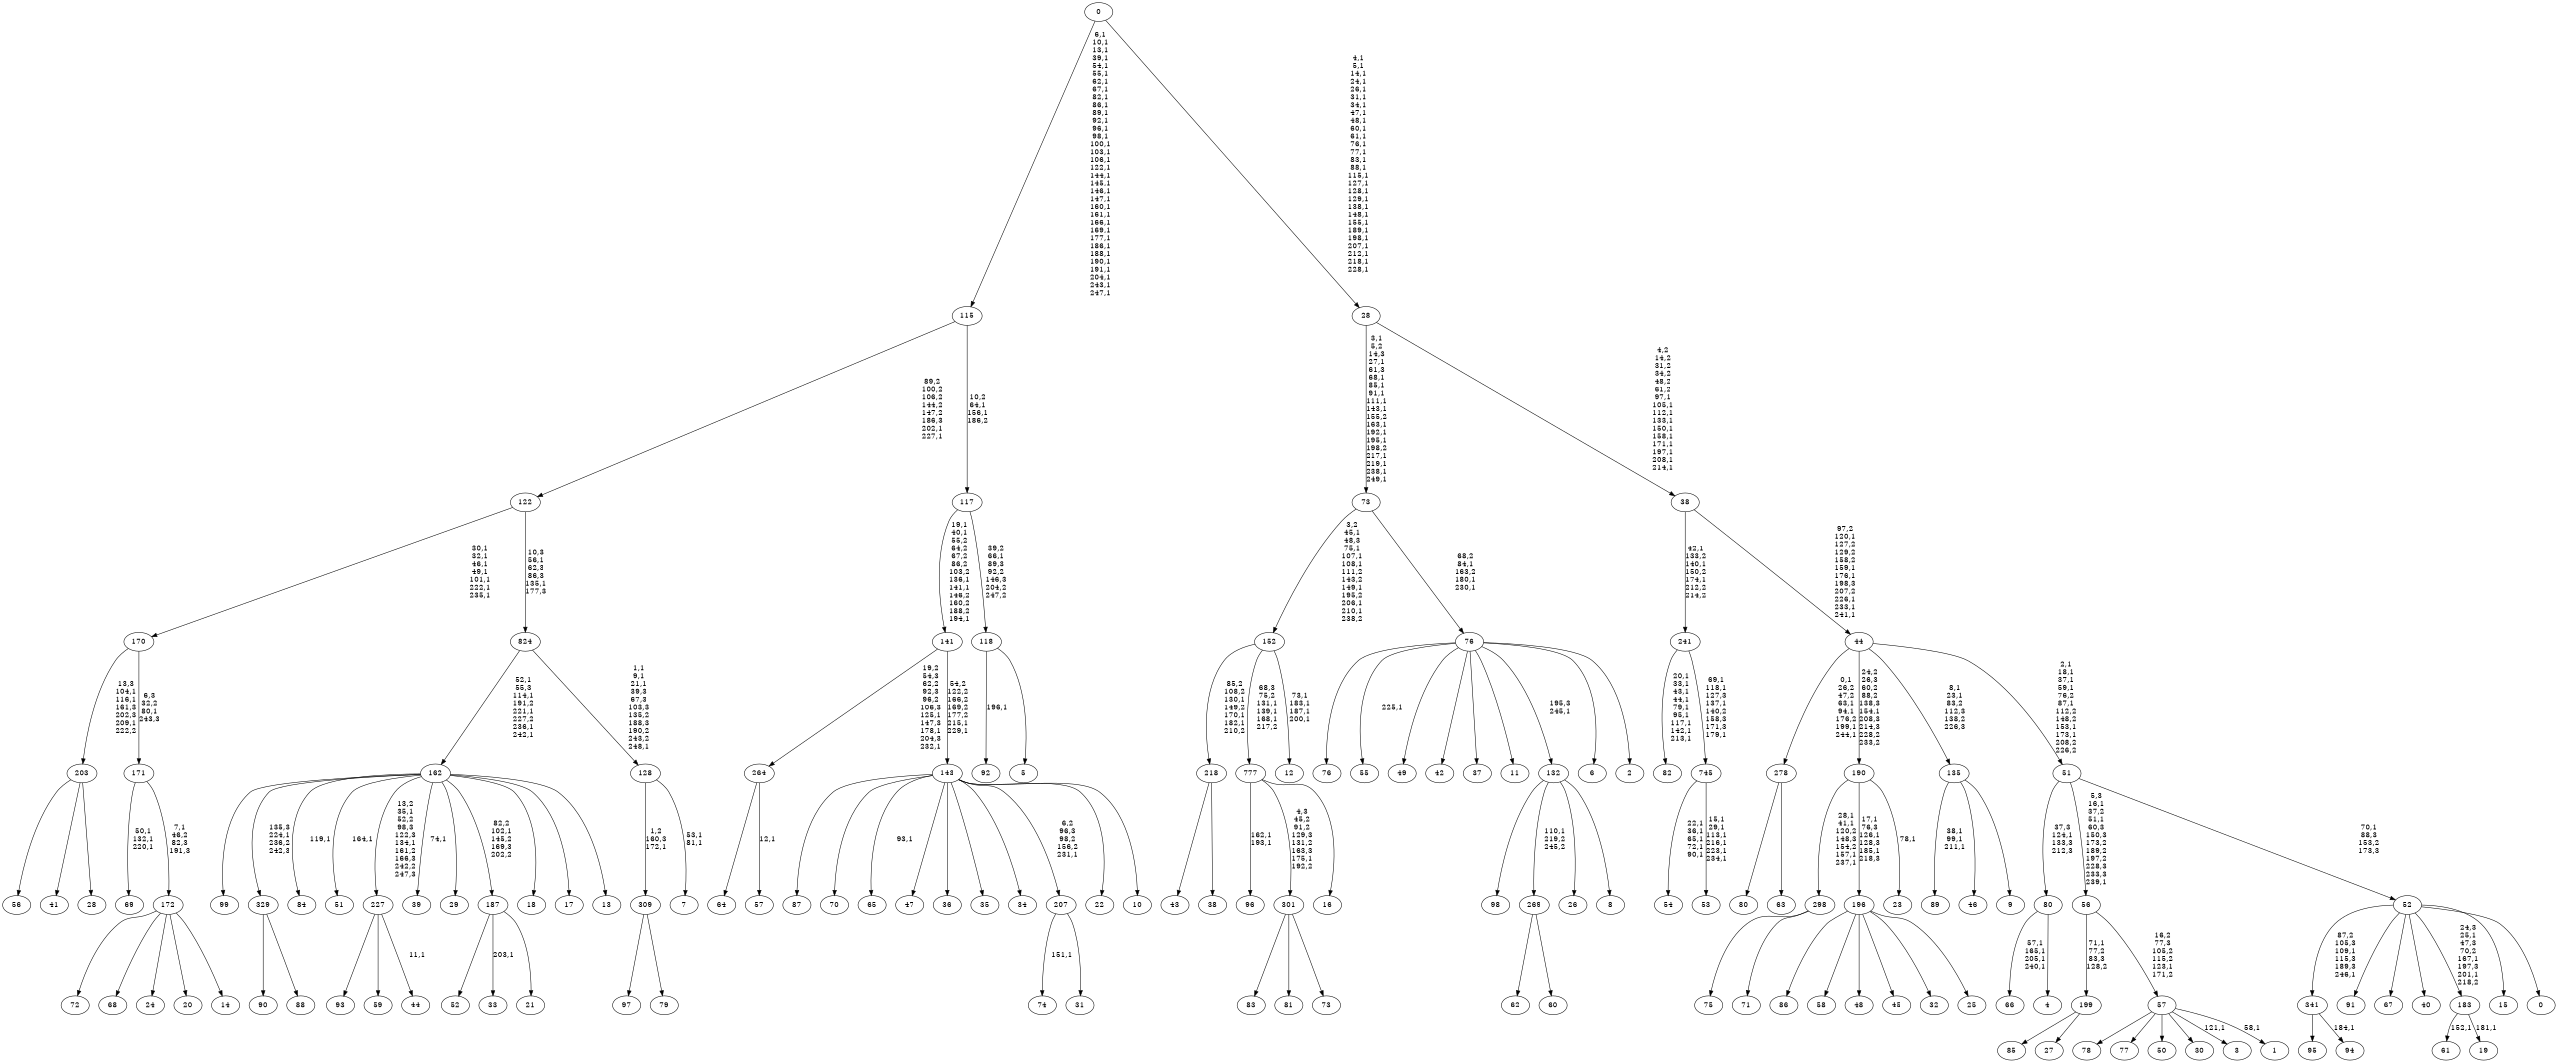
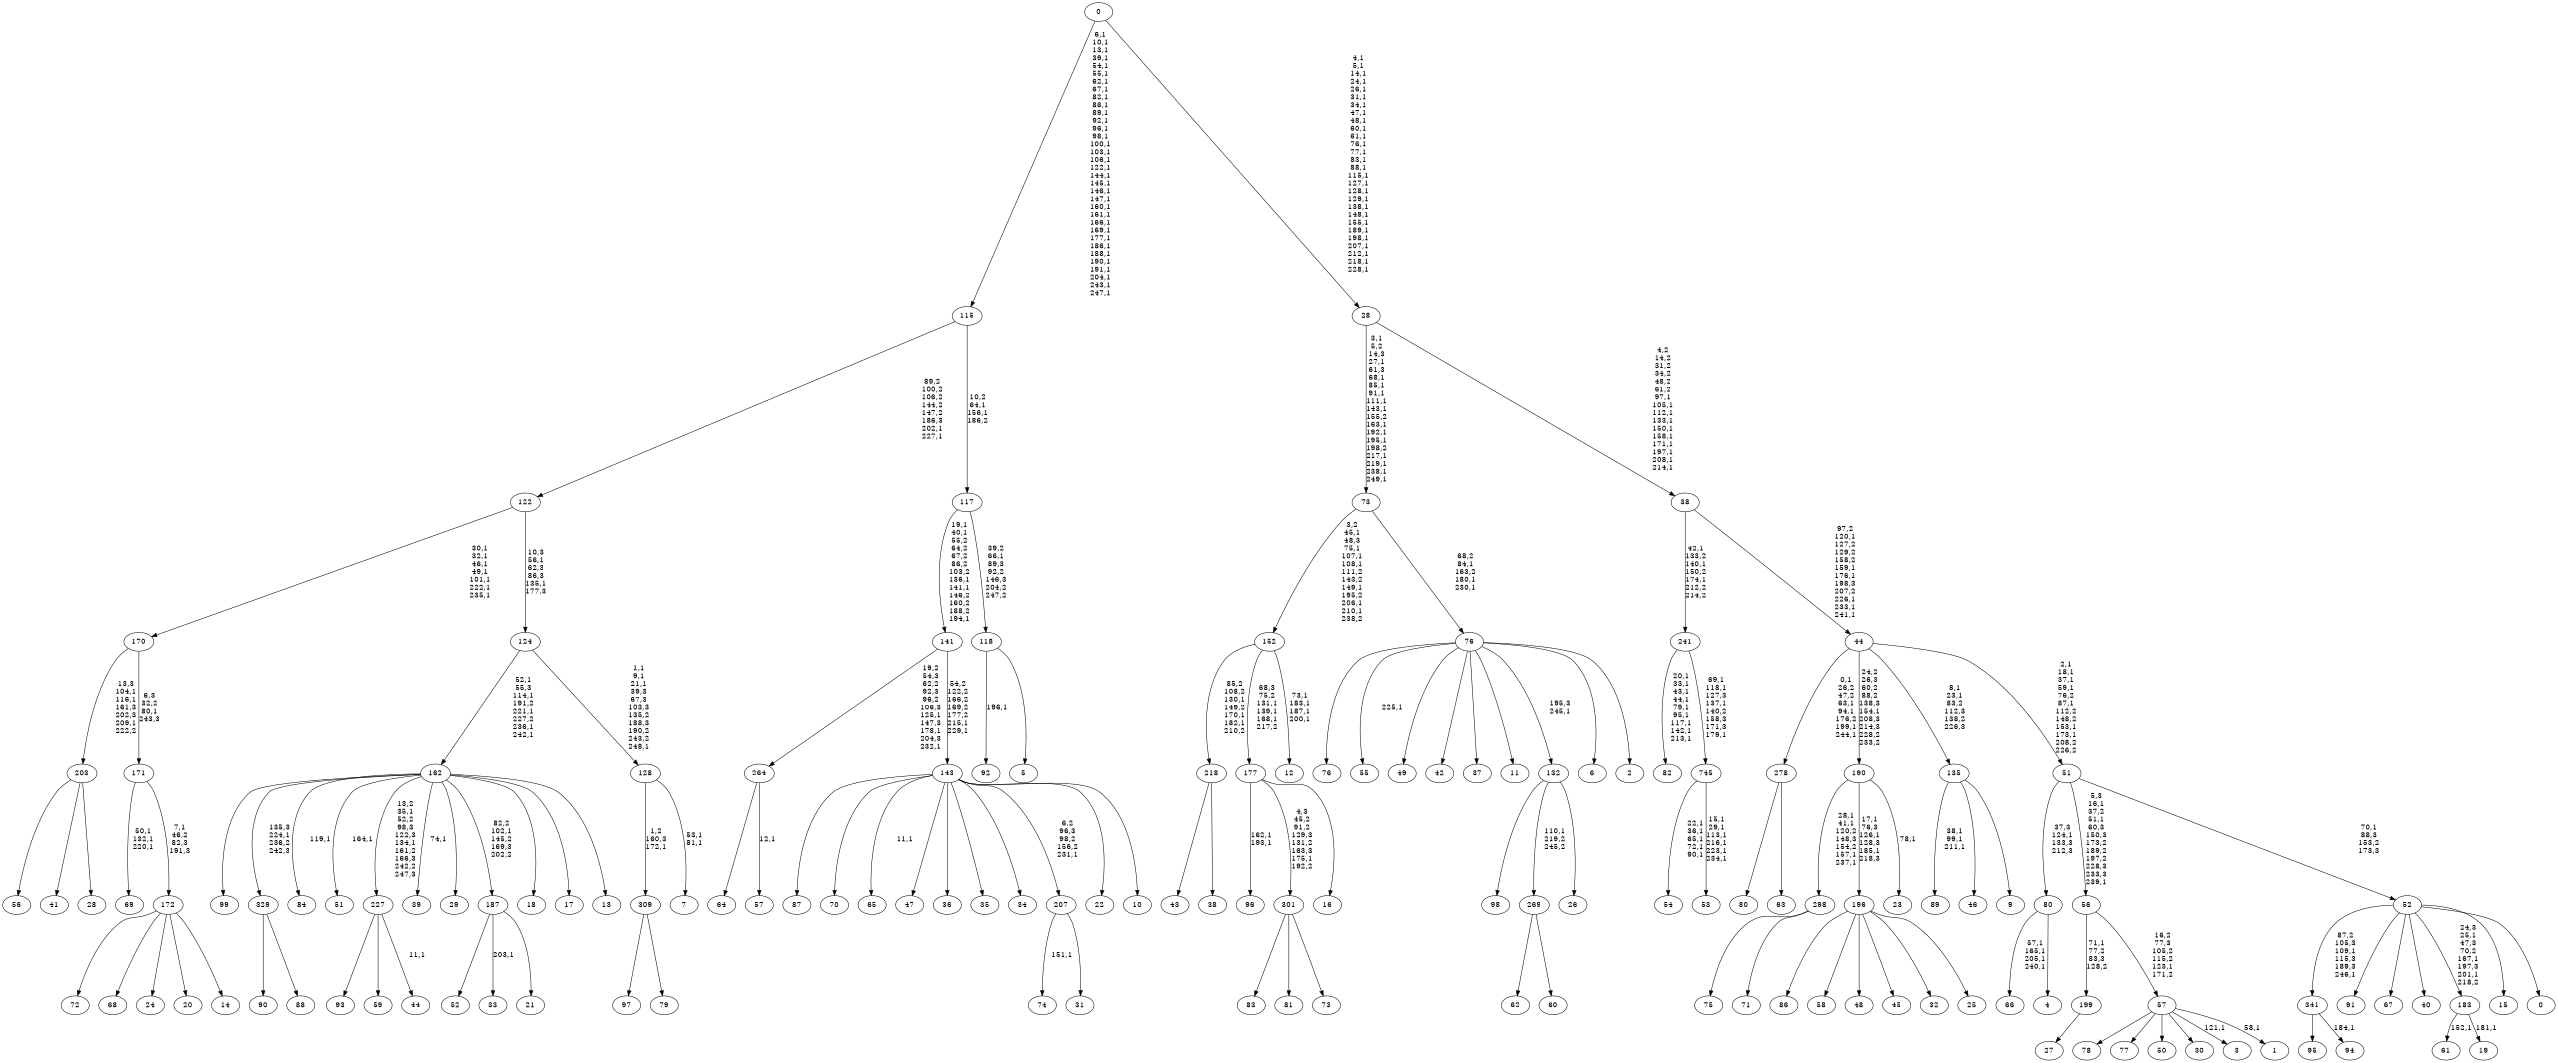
  digraph {
    n1 [label=99]
    n2 [label=98]
    n3 [label=97]
    n4 [label=96]
    n5 [label=95]
    n6 [label=94]
    341
    n8 [label=93]
    n9 [label=92]
    n10 [label=91]
    n11 [label=90]
    n12 [label=89]
    n13 [label=88]
    329
    n15 [label=87]
    n16 [label=86]
-   n17 [label=85]
    n18 [label=84]
    n19 [label=83]
    n20 [label=82]
    n21 [label=81]
    n22 [label=80]
    n23 [label=79]
    309
    n25 [label=78]
    n26 [label=77]
    n27 [label=76]
    n28 [label=75]
    n29 [label=74]
    n30 [label=73]
    301
    n32 [label=72]
    n33 [label=71]
    298
    n35 [label=70]
    n36 [label=69]
    n37 [label=68]
    n38 [label=67]
    n39 [label=66]
    n40 [label=65]
    n41 [label=64]
    n42 [label=63]
    278
    n44 [label=62]
    n45 [label=61]
    n46 [label=60]
    269
    n48 [label=59]
    n49 [label=58]
    n50 [label=57]
    264
    n52 [label=56]
    n53 [label=55]
    n54 [label=54]
    n55 [label=53]
    n56 [label=745]
    241
    n58 [label=52]
    n59 [label=51]
    n60 [label=50]
    n61 [label=49]
    n62 [label=48]
    n63 [label=47]
    n64 [label=46]
    n65 [label=45]
    n66 [label=44]
    227
    n68 [label=43]
    n69 [label=42]
    n70 [label=41]
    n71 [label=40]
    n72 [label=39]
    n73 [label=38]
    218
    n75 [label=37]
    n76 [label=36]
    n77 [label=35]
    n78 [label=34]
    n79 [label=33]
    n80 [label=32]
    n81 [label=31]
    207
    n83 [label=30]
    n84 [label=29]
    n85 [label=28]
    203
    n87 [label=27]
    199
    n89 [label=26]
    n90 [label=25]
    196
    n92 [label=24]
    n93 [label=23]
    190
    n95 [label=22]
    n96 [label=21]
    187
    n98 [label=20]
    n99 [label=19]
    183
    n101 [label=18]
    n102 [label=17]
    n103 [label=16]
-   177 [label=777]
+   177
    n105 [label=15]
    n106 [label=14]
    172
    171
    170
    n110 [label=13]
    162
    n112 [label=12]
    152
    n114 [label=11]
    n115 [label=10]
    143
    141
    n118 [label=9]
    135
-   n120 [label=8]
    132
    n122 [label=7]
    128
-   124 [label=824]
+   124
    122
    n126 [label=6]
    n127 [label=5]
    118
    117
    115
    n131 [label=4]
    80
    n133 [label=3]
    n134 [label=2]
    76
    73
    n137 [label=1]
    57
    56
    n140 [label=0]
    52
    51
    44
    38
    28
    0
    341 -> n5
    341 -> n6 [label="184,1"]
    329 -> n11
    329 -> n13
    309 -> n3
    309 -> n23
    301 -> n19
    301 -> n21
    301 -> n30
    298 -> n28
    298 -> n33
    278 -> n22
    278 -> n42
    269 -> n44
    269 -> n46
    264 -> n41
    264 -> n50 [label="12,1"]
    n56 -> n54 [label="22,1\n36,1\n65,1\n72,1\n90,1"]
    n56 -> n55 [label="15,1\n29,1\n113,1\n216,1\n223,1\n234,1"]
    241 -> n20 [label="20,1\n33,1\n43,1\n44,1\n79,1\n95,1\n117,1\n142,1\n213,1"]
    241 -> n56 [label="69,1\n118,1\n127,3\n137,1\n140,2\n158,3\n171,3\n179,1"]
    227 -> n8
    227 -> n48
    227 -> n66 [label="11,1"]
    218 -> n68
    218 -> n73
    207 -> n29 [label="151,1"]
    207 -> n81
    203 -> n52
    203 -> n70
    203 -> n85
-   199 -> n17
    199 -> n87
    196 -> n16
    196 -> n49
    196 -> n62
    196 -> n65
    196 -> n80
    196 -> n90
    190 -> 298 [label="28,1\n41,1\n120,2\n148,3\n154,2\n157,1\n237,1"]
    190 -> 196 [label="17,1\n76,3\n126,1\n128,3\n185,1\n218,3"]
    190 -> n93 [label="78,1"]
    187 -> n58
    187 -> n79 [label="203,1"]
    187 -> n96
    183 -> n45 [label="152,1"]
    183 -> n99 [label="181,1"]
    177 -> n4 [label="162,1\n193,1"]
    177 -> 301 [label="4,3\n45,2\n91,2\n129,3\n131,2\n163,3\n175,1\n192,2"]
    177 -> n103
    172 -> n32
    172 -> n37
    172 -> n92
    172 -> n98
    172 -> n106
    171 -> n36 [label="50,1\n132,1\n220,1"]
    171 -> 172 [label="7,1\n46,2\n82,3\n191,3"]
    170 -> 203 [label="13,3\n104,1\n116,1\n161,3\n202,3\n209,1\n222,2"]
    170 -> 171 [label="6,3\n32,2\n80,1\n243,3"]
    162 -> n1
    162 -> 329 [label="135,3\n224,1\n236,2\n242,3"]
    162 -> n18 [label="119,1"]
    162 -> n59 [label="164,1"]
    162 -> 227 [label="13,2\n35,1\n52,2\n98,3\n122,3\n134,1\n161,2\n166,3\n242,2\n247,3"]
    162 -> n72 [label="74,1"]
    162 -> n84
    162 -> 187 [label="82,2\n102,1\n145,2\n169,3\n202,2"]
    162 -> n101
    162 -> n102
    162 -> n110
    152 -> 218 [label="85,2\n108,2\n130,1\n149,2\n170,1\n182,1\n210,2"]
    152 -> 177 [label="68,3\n75,2\n131,1\n139,1\n168,1\n217,2"]
    152 -> n112 [label="73,1\n183,1\n187,1\n200,1"]
    143 -> n15
    143 -> n35
-   143 -> n40 [label="93,1"]
+   143 -> n40 [label="11,1"]
    143 -> n63
    143 -> n76
    143 -> n77
    143 -> n78
    143 -> 207 [label="6,2\n96,3\n98,2\n156,2\n231,1"]
    143 -> n95
    143 -> n115
    141 -> 264 [label="19,2\n54,3\n62,2\n92,3\n96,2\n106,3\n125,1\n147,3\n178,1\n204,3\n232,1"]
    141 -> 143 [label="54,2\n122,2\n166,2\n169,2\n177,2\n215,1\n229,1"]
    135 -> n12 [label="38,1\n99,1\n211,1"]
    135 -> n64
    135 -> n118
    132 -> n2
    132 -> 269 [label="110,1\n219,2\n245,2"]
    132 -> n89
-   132 -> n120
    128 -> 309 [label="1,2\n160,3\n172,1"]
    128 -> n122 [label="53,1\n81,1"]
    124 -> 162 [label="52,1\n55,3\n114,1\n191,2\n221,1\n227,2\n236,1\n242,1"]
    124 -> 128 [label="1,1\n9,1\n21,1\n39,3\n67,3\n103,3\n135,2\n188,3\n190,2\n243,2\n248,1"]
    122 -> 170 [label="30,1\n32,1\n46,1\n49,1\n101,1\n222,1\n235,1"]
    122 -> 124 [label="10,3\n56,1\n62,3\n86,3\n135,1\n177,3"]
    118 -> n9 [label="196,1"]
    118 -> n127
    117 -> 141 [label="19,1\n40,1\n55,2\n64,2\n67,2\n86,2\n103,2\n136,1\n141,1\n146,2\n160,2\n188,2\n194,1"]
    117 -> 118 [label="39,2\n66,1\n89,3\n92,2\n146,3\n204,2\n247,2"]
    115 -> 122 [label="89,2\n100,2\n106,2\n144,2\n147,2\n186,3\n202,1\n227,1"]
    115 -> 117 [label="10,2\n64,1\n156,1\n186,2"]
    80 -> n39 [label="57,1\n165,1\n205,1\n240,1"]
    80 -> n131
    76 -> n27
    76 -> n53 [label="225,1"]
    76 -> n61
    76 -> n69
    76 -> n75
    76 -> n114
    76 -> 132 [label="195,3\n245,1"]
    76 -> n126
    76 -> n134
    73 -> 152 [label="3,2\n45,1\n48,3\n75,1\n107,1\n108,1\n111,2\n143,2\n149,1\n195,2\n206,1\n210,1\n238,2"]
    73 -> 76 [label="68,2\n84,1\n163,2\n180,1\n230,1"]
    57 -> n25
    57 -> n26
    57 -> n60
    57 -> n83
    57 -> n133 [label="121,1"]
    57 -> n137 [label="58,1"]
    56 -> 199 [label="71,1\n77,2\n83,3\n128,2"]
    56 -> 57 [label="16,2\n77,3\n105,2\n115,2\n123,1\n171,2"]
    52 -> 341 [label="87,2\n105,3\n109,1\n115,3\n189,3\n246,1"]
    52 -> n10
    52 -> n38
    52 -> n71
    52 -> 183 [label="24,3\n25,1\n47,3\n70,2\n167,1\n197,3\n201,1\n218,2"]
    52 -> n105
    52 -> n140
    51 -> 80 [label="37,3\n124,1\n133,3\n212,3"]
    51 -> 56 [label="5,3\n16,1\n37,2\n51,1\n60,3\n150,3\n173,2\n189,2\n197,2\n228,3\n233,3\n239,1"]
    51 -> 52 [label="70,1\n88,3\n153,2\n173,3"]
    44 -> 278 [label="0,1\n26,2\n47,2\n63,1\n94,1\n176,2\n199,1\n244,1"]
    44 -> 190 [label="24,2\n26,3\n60,2\n88,2\n138,3\n154,1\n208,3\n214,3\n228,2\n233,2"]
    44 -> 135 [label="8,1\n23,1\n83,2\n112,3\n138,2\n226,3"]
    44 -> 51 [label="2,1\n18,1\n37,1\n59,1\n76,2\n87,1\n112,2\n148,2\n153,1\n173,1\n208,2\n226,2"]
    38 -> 241 [label="42,1\n133,2\n140,1\n150,2\n174,1\n212,2\n214,2"]
    38 -> 44 [label="97,2\n120,1\n127,2\n129,2\n158,2\n159,1\n176,1\n198,3\n207,2\n226,1\n233,1\n241,1"]
    28 -> 73 [label="3,1\n5,2\n14,3\n27,1\n61,3\n68,1\n85,1\n91,1\n111,1\n143,1\n155,2\n163,1\n192,1\n195,1\n198,2\n217,1\n219,1\n238,1\n249,1"]
    28 -> 38 [label="4,2\n14,2\n31,2\n34,2\n48,2\n61,2\n97,1\n105,1\n112,1\n133,1\n150,1\n158,1\n171,1\n197,1\n208,1\n214,1"]
    0 -> 115 [label="6,1\n10,1\n13,1\n39,1\n54,1\n55,1\n62,1\n67,1\n82,1\n86,1\n89,1\n92,1\n96,1\n98,1\n100,1\n103,1\n106,1\n122,1\n144,1\n145,1\n146,1\n147,1\n160,1\n161,1\n166,1\n169,1\n177,1\n186,1\n188,1\n190,1\n191,1\n204,1\n243,1\n247,1"]
    0 -> 28 [label="4,1\n5,1\n14,1\n24,1\n26,1\n31,1\n34,1\n47,1\n48,1\n60,1\n61,1\n76,1\n77,1\n83,1\n88,1\n115,1\n127,1\n128,1\n129,1\n138,1\n148,1\n155,1\n189,1\n198,1\n207,1\n212,1\n218,1\n228,1"]
  }
